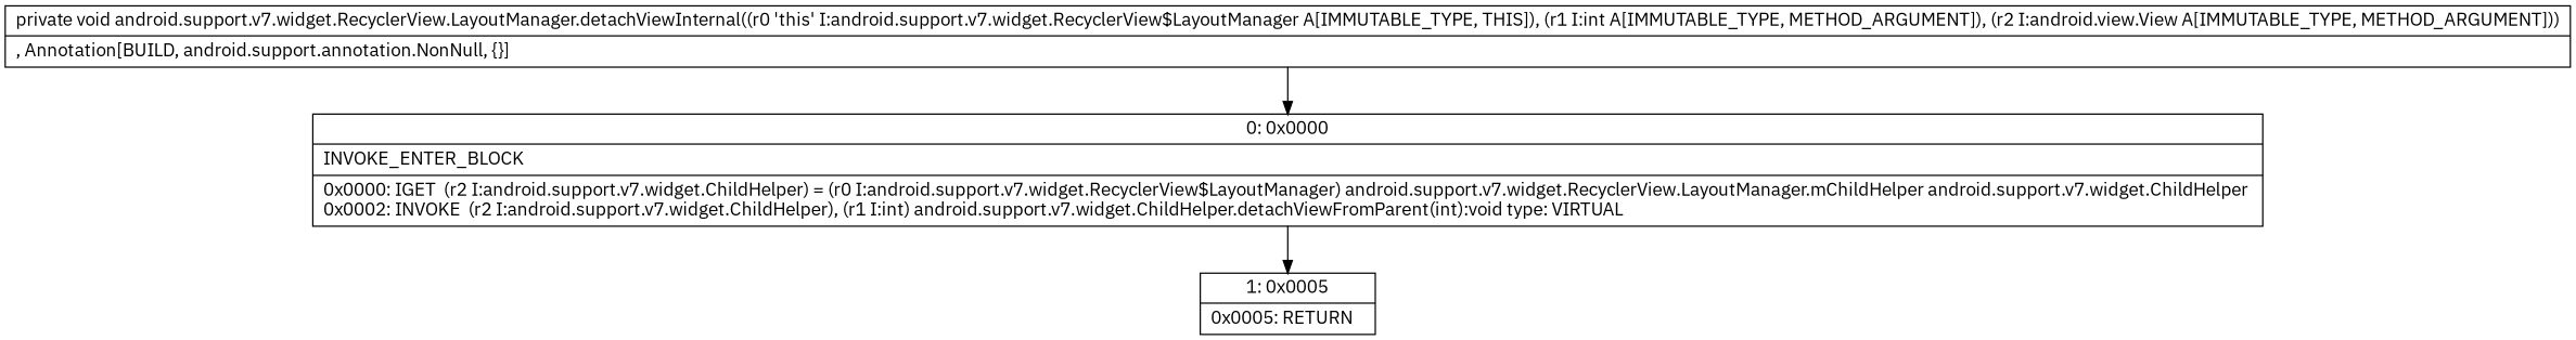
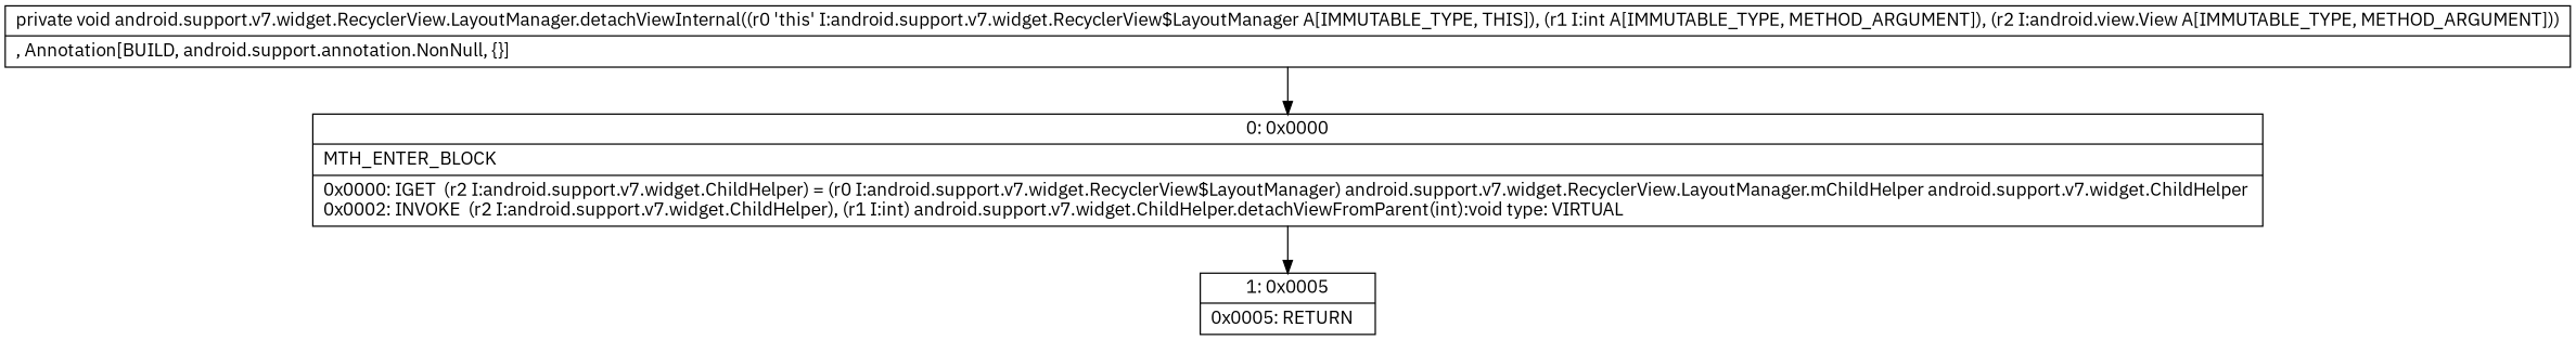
  digraph {
    fontname="IBM Plex Sans"
    node [shape=record fontname="IBM Plex Sans"]
    edge [fontname="IBM Plex Sans"]
-   n1 [label="{0\:\ 0x0000|INVOKE_ENTER_BLOCK\l|0x0000: IGET  (r2 I:android.support.v7.widget.ChildHelper) = (r0 I:android.support.v7.widget.RecyclerView$LayoutManager) android.support.v7.widget.RecyclerView.LayoutManager.mChildHelper android.support.v7.widget.ChildHelper \l0x0002: INVOKE  (r2 I:android.support.v7.widget.ChildHelper), (r1 I:int) android.support.v7.widget.ChildHelper.detachViewFromParent(int):void type: VIRTUAL \l}"]
+   n1 [label="{0\:\ 0x0000|MTH_ENTER_BLOCK\l|0x0000: IGET  (r2 I:android.support.v7.widget.ChildHelper) = (r0 I:android.support.v7.widget.RecyclerView$LayoutManager) android.support.v7.widget.RecyclerView.LayoutManager.mChildHelper android.support.v7.widget.ChildHelper \l0x0002: INVOKE  (r2 I:android.support.v7.widget.ChildHelper), (r1 I:int) android.support.v7.widget.ChildHelper.detachViewFromParent(int):void type: VIRTUAL \l}"]
    n2 [label="{1\:\ 0x0005|0x0005: RETURN   \l}"]
    n3 [label="{private void android.support.v7.widget.RecyclerView.LayoutManager.detachViewInternal((r0 'this' I:android.support.v7.widget.RecyclerView$LayoutManager A[IMMUTABLE_TYPE, THIS]), (r1 I:int A[IMMUTABLE_TYPE, METHOD_ARGUMENT]), (r2 I:android.view.View A[IMMUTABLE_TYPE, METHOD_ARGUMENT]))  | , Annotation[BUILD, android.support.annotation.NonNull, \{\}]\l}"]
    n1 -> n2
    n3 -> n1
  }
